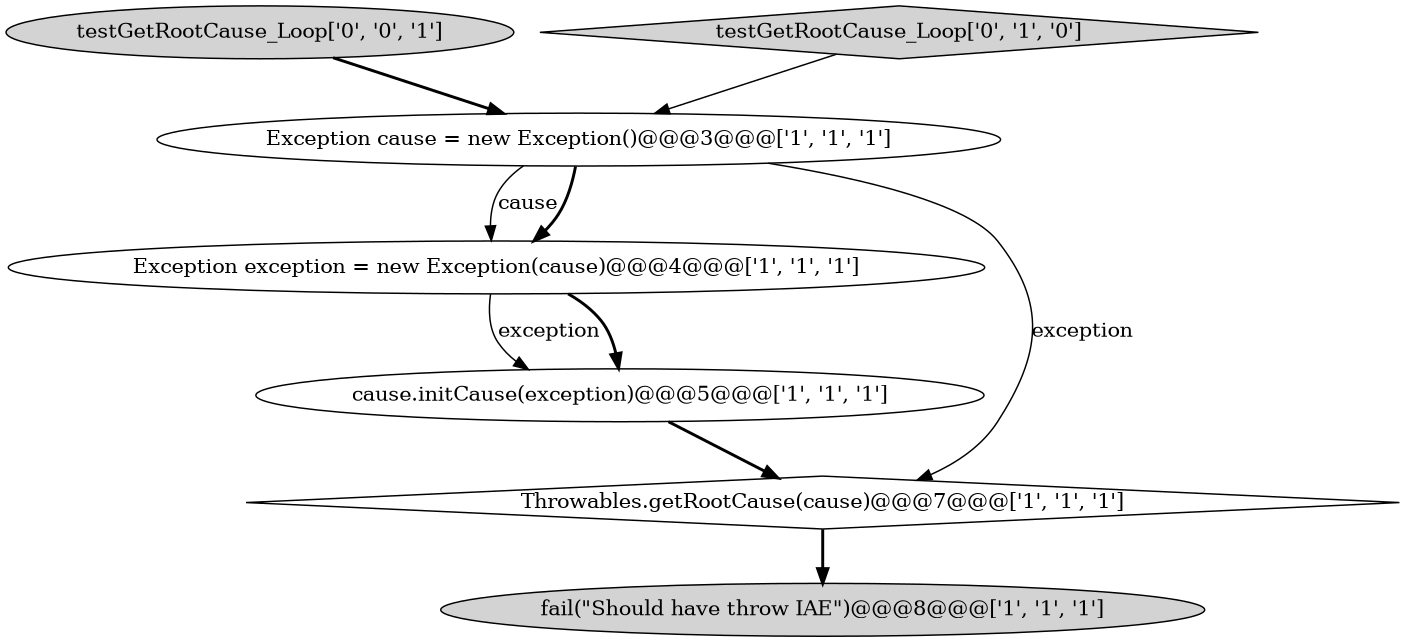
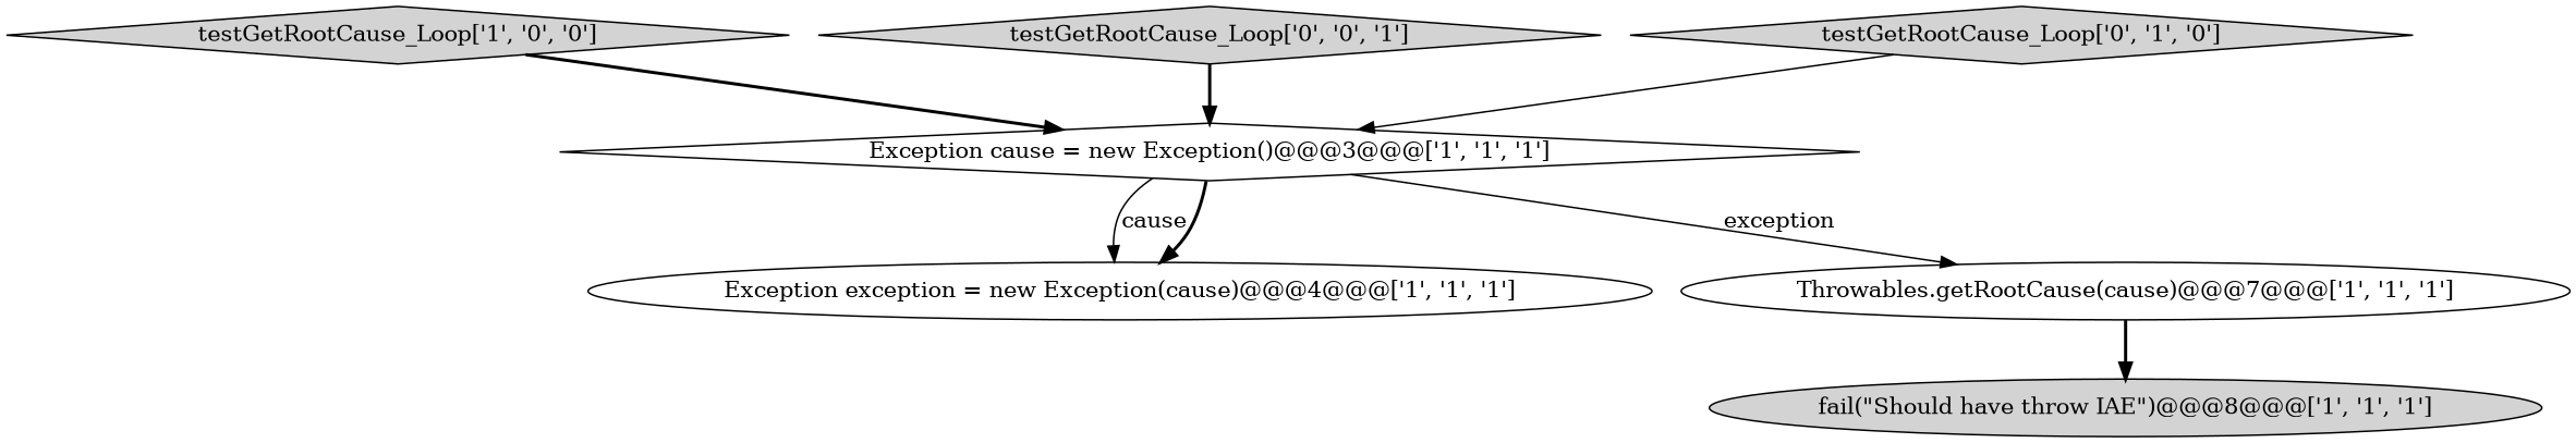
  digraph {
    node [fillcolor=lightgray shape=ellipse style=filled]
    edge [style=bold]
    n1 [label="fail(\"Should have throw IAE\")@@@8@@@['1', '1', '1']"]
    n2 [fillcolor=white label="Exception exception = new Exception(cause)@@@4@@@['1', '1', '1']"]
-   n3 [fillcolor=white label="cause.initCause(exception)@@@5@@@['1', '1', '1']"]
-   n4 [fillcolor=white label="Throwables.getRootCause(cause)@@@7@@@['1', '1', '1']" shape=diamond]
-   n6 [fillcolor=white label="Exception cause = new Exception()@@@3@@@['1', '1', '1']"]
-   n7 [label="testGetRootCause_Loop['0', '0', '1']"]
+   n4 [fillcolor=white label="Throwables.getRootCause(cause)@@@7@@@['1', '1', '1']"]
+   n5 [label="testGetRootCause_Loop['1', '0', '0']" shape=diamond]
+   n6 [fillcolor=white label="Exception cause = new Exception()@@@3@@@['1', '1', '1']" shape=diamond]
+   n7 [label="testGetRootCause_Loop['0', '0', '1']" shape=diamond]
    n8 [label="testGetRootCause_Loop['0', '1', '0']" shape=diamond]
-   n2 -> n3 [label=exception style=solid]
-   n2 -> n3
-   n3 -> n4
    n4 -> n1
+   n5 -> n6
    n6 -> n2 [label=cause style=solid]
    n6 -> n2
    n6 -> n4 [label=exception style=solid]
    n7 -> n6
    n8 -> n6 [style=solid]
  }
